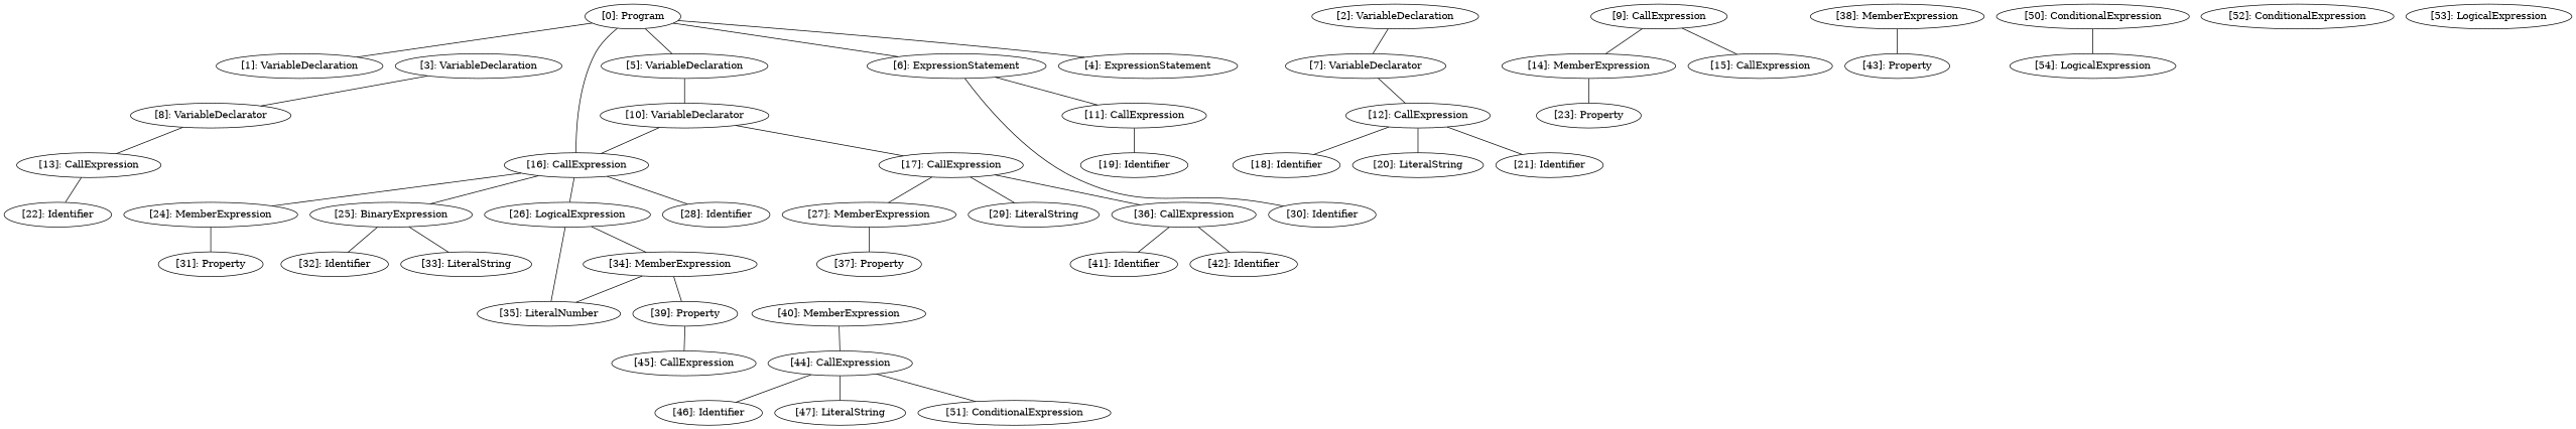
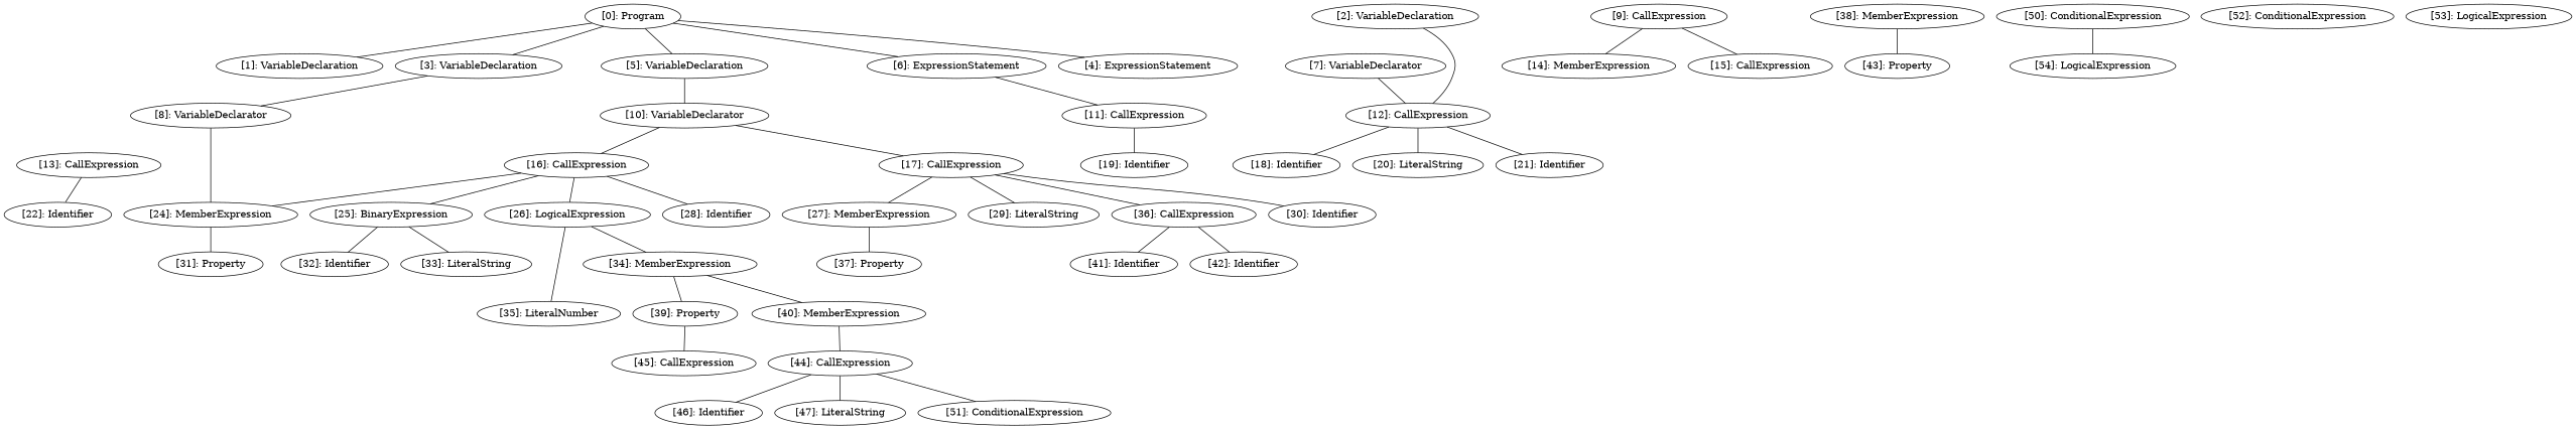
  graph {
    n1 [label="[0]: Program"]
    n2 [label="[1]: VariableDeclaration"]
    n3 [label="[3]: VariableDeclaration"]
    n4 [label="[4]: ExpressionStatement"]
    n5 [label="[5]: VariableDeclaration"]
    n6 [label="[6]: ExpressionStatement"]
    n7 [label="[2]: VariableDeclaration"]
    n8 [label="[7]: VariableDeclarator"]
    n9 [label="[8]: VariableDeclarator"]
    n10 [label="[10]: VariableDeclarator"]
    n11 [label="[11]: CallExpression"]
    n12 [label="[12]: CallExpression"]
    n13 [label="[13]: CallExpression"]
    n14 [label="[9]: CallExpression"]
    n15 [label="[14]: MemberExpression"]
    n16 [label="[15]: CallExpression"]
    n17 [label="[16]: CallExpression"]
    n18 [label="[17]: CallExpression"]
    n19 [label="[19]: Identifier"]
    n20 [label="[18]: Identifier"]
    n21 [label="[20]: LiteralString"]
    n22 [label="[21]: Identifier"]
    n23 [label="[22]: Identifier"]
-   n24 [label="[23]: Property"]
    n25 [label="[24]: MemberExpression"]
    n26 [label="[25]: BinaryExpression"]
    n27 [label="[26]: LogicalExpression"]
    n28 [label="[28]: Identifier"]
    n29 [label="[27]: MemberExpression"]
    n30 [label="[29]: LiteralString"]
    n31 [label="[30]: Identifier"]
    n32 [label="[36]: CallExpression"]
    n33 [label="[31]: Property"]
    n34 [label="[32]: Identifier"]
    n35 [label="[33]: LiteralString"]
    n36 [label="[34]: MemberExpression"]
    n37 [label="[35]: LiteralNumber"]
    n38 [label="[37]: Property"]
    n39 [label="[39]: Property"]
    n40 [label="[40]: MemberExpression"]
    n41 [label="[41]: Identifier"]
    n42 [label="[42]: Identifier"]
    n43 [label="[45]: CallExpression"]
    n44 [label="[44]: CallExpression"]
    n45 [label="[38]: MemberExpression"]
    n46 [label="[43]: Property"]
    n47 [label="[46]: Identifier"]
    n48 [label="[47]: LiteralString"]
    n49 [label="[51]: ConditionalExpression"]
    n50 [label="[50]: ConditionalExpression"]
    n51 [label="[54]: LogicalExpression"]
    n52 [label="[52]: ConditionalExpression"]
    n53 [label="[53]: LogicalExpression"]
    n1 -- n2
-   n1 -- n17
+   n1 -- n3
    n1 -- n4
    n1 -- n5
    n1 -- n6
    n3 -- n9
    n5 -- n10
    n6 -- n11
-   n7 -- n8
+   n7 -- n12
    n8 -- n12
-   n9 -- n13
+   n9 -- n25
    n10 -- n17
    n10 -- n18
    n11 -- n19
    n12 -- n20
    n12 -- n21
    n12 -- n22
    n13 -- n23
    n14 -- n15
    n14 -- n16
-   n15 -- n24
    n17 -- n25
    n17 -- n26
    n17 -- n27
    n17 -- n28
    n18 -- n29
    n18 -- n30
-   n6 -- n31
+   n18 -- n31
    n18 -- n32
    n25 -- n33
    n26 -- n34
    n26 -- n35
    n27 -- n36
    n27 -- n37
    n29 -- n38
    n32 -- n41
    n32 -- n42
    n36 -- n39
-   n36 -- n37
+   n36 -- n40
    n39 -- n43
    n40 -- n44
    n44 -- n47
    n44 -- n48
    n44 -- n49
    n45 -- n46
    n50 -- n51
  }
